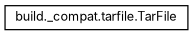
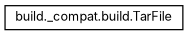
  digraph {
    rankdir=TB
    fontname=Inter
-   n1 [color=black fillcolor=white fontname=Inter fontsize=10 height=0.2 label="build._compat.tarfile.TarFile" shape=record style=filled width=0.4]
+   n1 [color=black fillcolor=white fontname=Inter fontsize=10 height=0.2 label="build._compat.build.TarFile" shape=record style=filled width=0.4]
  }
